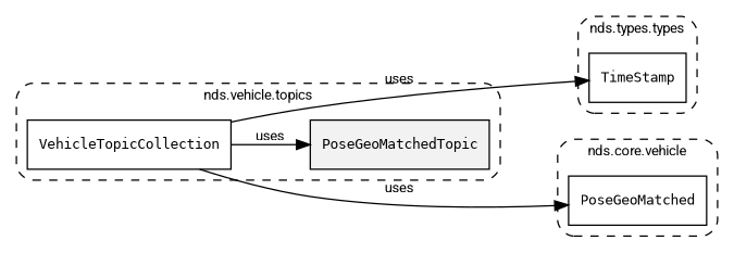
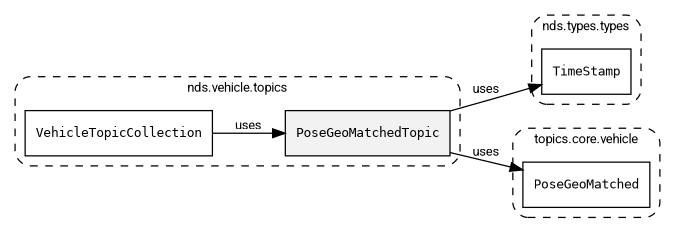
  digraph {
    fontname=Roboto
    fontsize=10
    rankdir=LR
    node [fontname=Roboto fontsize=10 shape=box]
    edge [fontname=Roboto fontsize=10]
    n1 [fillcolor="#0000000D" label=<<font face="monospace"><table align="center" border="0" cellspacing="0" cellpadding="0"><tr><td href="../../../content/packages/nds.vehicle.topics.html#Structure-PoseGeoMatchedTopic" title="Structure defined in nds.vehicle.topics">PoseGeoMatchedTopic</td></tr></table></font>> style=filled]
    n2 [label=<<font face="monospace"><table align="center" border="0" cellspacing="0" cellpadding="0"><tr><td href="../../../content/packages/nds.vehicle.topics.html#Pubsub-VehicleTopicCollection" title="Pubsub defined in nds.vehicle.topics">VehicleTopicCollection</td></tr></table></font>>]
    n3 [label=<<font face="monospace"><table align="center" border="0" cellspacing="0" cellpadding="0"><tr><td href="../../../content/packages/nds.core.types.html#Structure-TimeStamp" title="Structure defined in nds.core.types">TimeStamp</td></tr></table></font>>]
    n4 [label=<<font face="monospace"><table align="center" border="0" cellspacing="0" cellpadding="0"><tr><td href="../../../content/packages/nds.core.vehicle.html#Structure-PoseGeoMatched" title="Structure defined in nds.core.vehicle">PoseGeoMatched</td></tr></table></font>>]
    subgraph cluster_1 {
      label="nds.vehicle.topics"
      style="dashed, rounded"
      n1
      n2
    }
    subgraph cluster_2 {
      label="nds.types.types"
      style="dashed, rounded"
      n3
    }
    subgraph cluster_3 {
-     label="nds.core.vehicle"
+     label="topics.core.vehicle"
      style="dashed, rounded"
      n4
    }
-   n2 -> n3 [label=uses]
-   n2 -> n4 [label=uses]
+   n1 -> n3 [label=uses]
+   n1 -> n4 [label=uses]
    n2 -> n1 [label=uses]
  }
